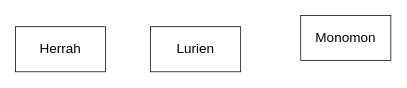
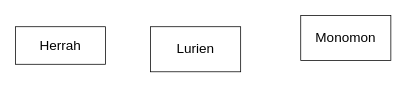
  <mxCell id="0" />
  <mxCell id="1" parent="0" />
- <mxCell id="2" value="&lt;font style=&quot;font-size: 18px;&quot;&gt;Herrah&lt;/font&gt;" style="rounded=0;whiteSpace=wrap;html=1;" vertex="1" parent="1"><mxGeometry x="20" y="35" width="120" height="60" as="geometry" /></mxCell>
+ <mxCell id="2" value="&lt;font style=&quot;font-size: 18px;&quot;&gt;Herrah&lt;/font&gt;" style="rounded=0;whiteSpace=wrap;html=1;" vertex="1" parent="1"><mxGeometry x="20" y="35" width="120" height="50" as="geometry" /></mxCell>
  <mxCell id="3" value="&lt;font style=&quot;font-size: 18px;&quot;&gt;Lurien&lt;/font&gt;" style="rounded=0;whiteSpace=wrap;html=1;" vertex="1" parent="1"><mxGeometry x="200" y="35" width="120" height="60" as="geometry" /></mxCell>
  <mxCell id="4" value="&lt;font style=&quot;font-size: 18px;&quot;&gt;Monomon&lt;/font&gt;" style="rounded=0;whiteSpace=wrap;html=1;" vertex="1" parent="1"><mxGeometry x="400" y="20" width="120" height="60" as="geometry" /></mxCell>
